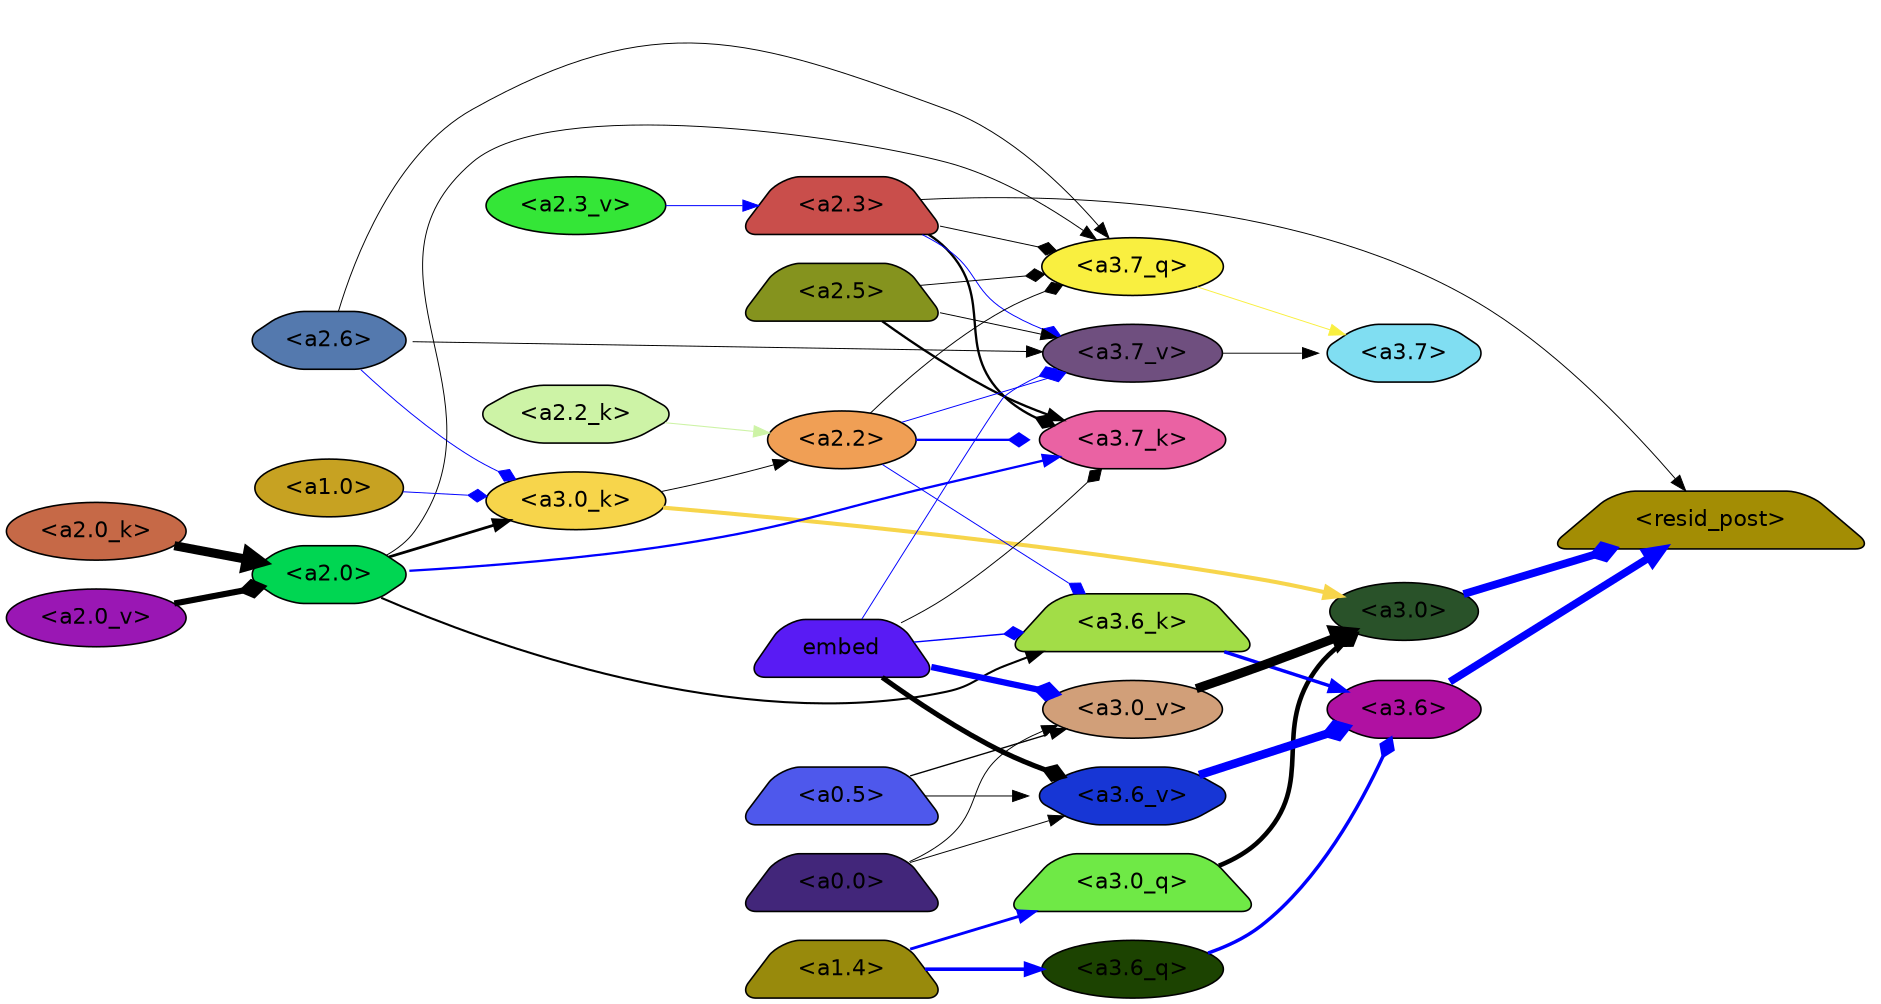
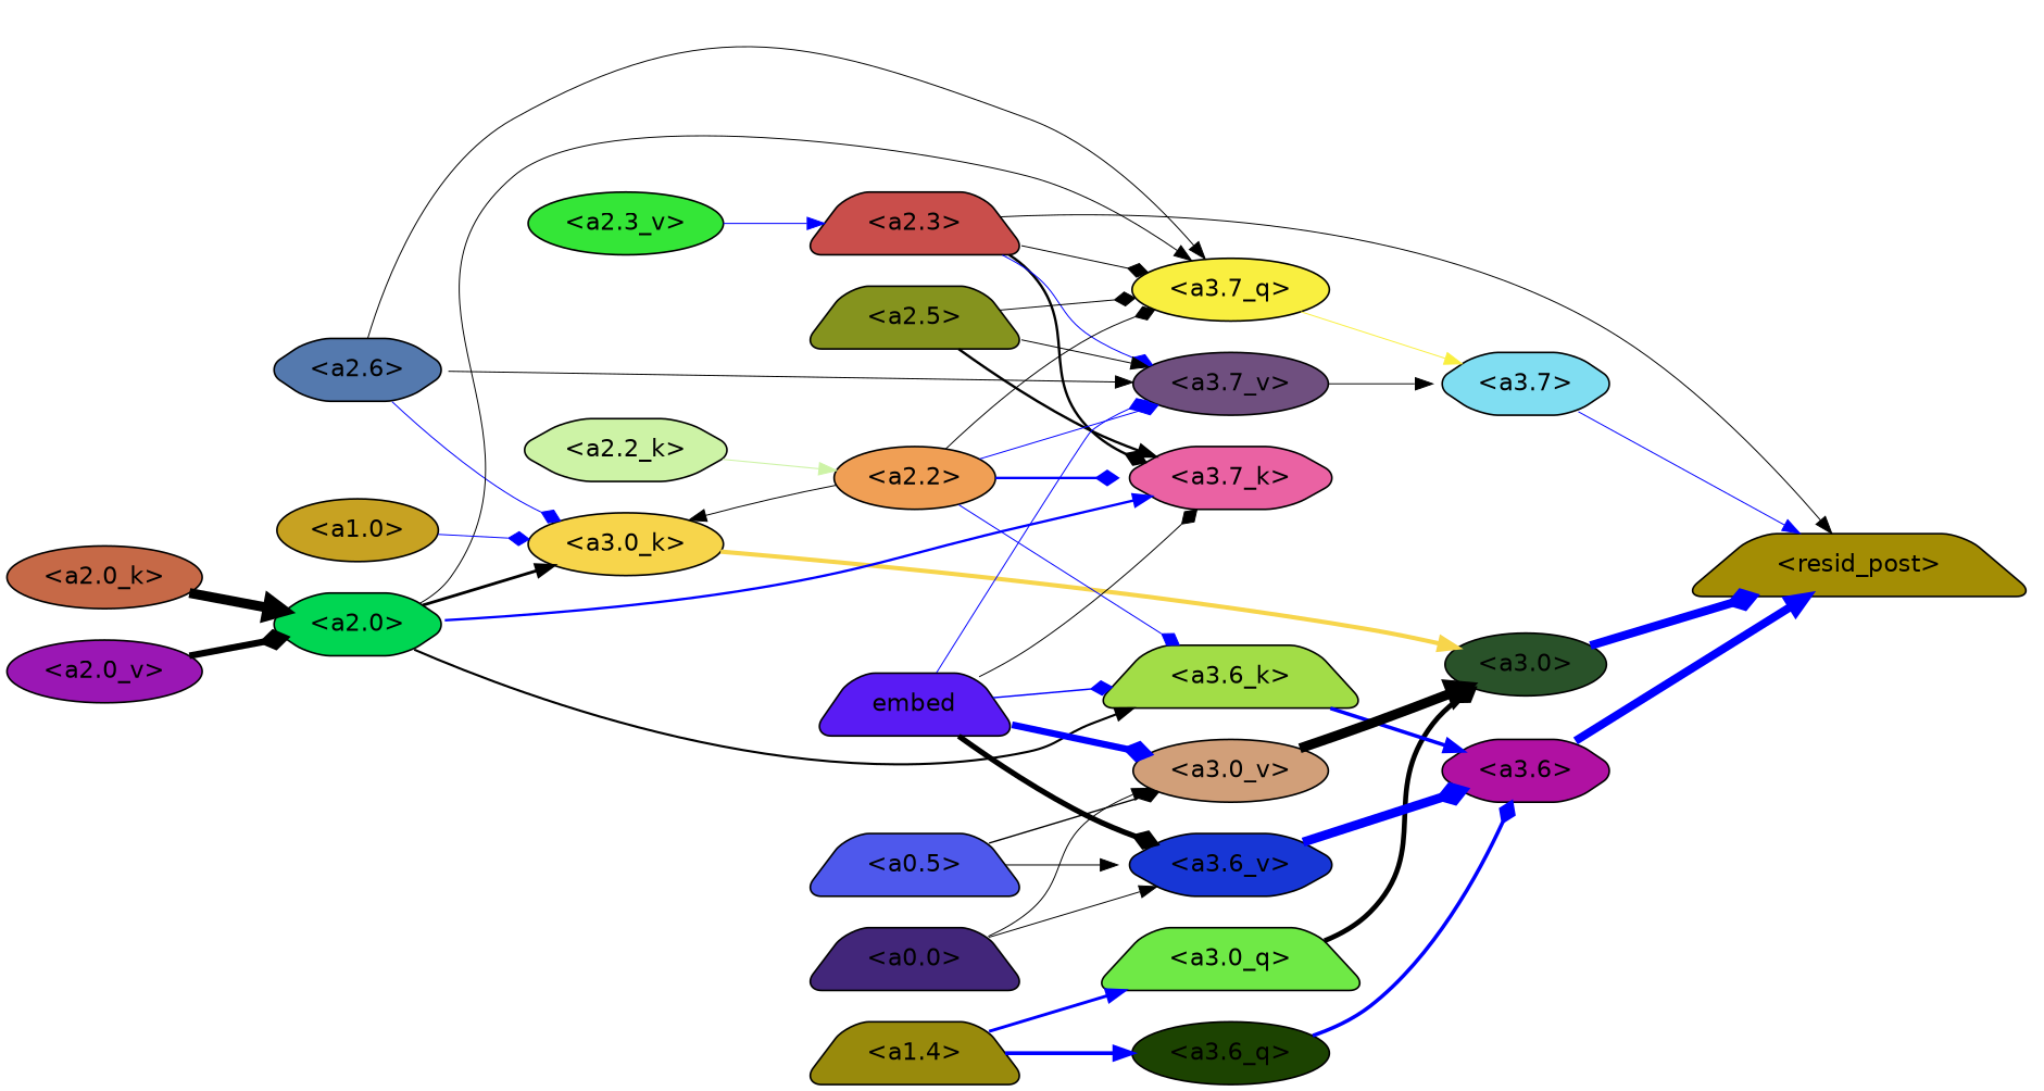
  strict digraph {
    rankdir=LR
    splines=true
    node [color=black fontname=Helvetica shape=ellipse style="filled, rounded"]
    edge [arrowhead=normal color=black penwidth=0.6]
    "<a3.7>" [fillcolor="#80def2" shape=hexagon]
    "<resid_post>" [fillcolor="#a38d04" shape=trapezium]
    "<a3.6>" [fillcolor="#b011a2" shape=hexagon]
    "<a3.0>" [fillcolor="#295229"]
    "<a2.3>" [fillcolor="#c94e4b" shape=trapezium]
    "<a3.7_q>" [fillcolor="#f9ef40"]
    "<a3.7_k>" [fillcolor="#ea62a3" shape=hexagon]
    "<a3.7_v>" [fillcolor="#6f4f7f"]
    "<a3.6_q>" [fillcolor="#1c4301"]
    "<a3.0_q>" [fillcolor="#6fe946" shape=trapezium]
    "<a3.6_k>" [fillcolor="#a2dd47" shape=trapezium]
    "<a3.0_k>" [fillcolor="#f7d54b"]
    "<a3.6_v>" [fillcolor="#1736d5" shape=hexagon]
    "<a3.0_v>" [fillcolor="#d19f79"]
    "<a2.6>" [fillcolor="#5479ae" shape=hexagon]
    "<a2.5>" [fillcolor="#85931e" shape=trapezium]
    "<a2.2>" [fillcolor="#f09f55"]
    "<a2.0>" [fillcolor="#00d652" shape=hexagon]
    "<a1.4>" [fillcolor="#988a0c" shape=trapezium]
    embed [fillcolor="#591bf4" shape=trapezium]
    "<a1.0>" [fillcolor="#c7a222"]
    "<a0.5>" [fillcolor="#4e58ec" shape=trapezium]
    "<a0.0>" [fillcolor="#42267a" shape=trapezium]
    "<a2.2_k>" [fillcolor="#cdf3a6" shape=hexagon]
    "<a2.0_k>" [fillcolor="#c66947"]
    "<a2.3_v>" [fillcolor="#34e637"]
    "<a2.0_v>" [fillcolor="#9a17b4"]
+   "<a3.7>" -> "<resid_post>" [color=blue]
    "<a3.6>" -> "<resid_post>" [color=blue penwidth=4.746312499046326]
    "<a3.0>" -> "<resid_post>" [arrowhead=diamond color=blue penwidth=4.896343111991882]
    "<a2.3>" -> "<resid_post>"
    "<a2.3>" -> "<a3.7_q>" [arrowhead=diamond]
    "<a2.3>" -> "<a3.7_k>" [arrowhead=diamond penwidth=1.467104621231556]
    "<a2.3>" -> "<a3.7_v>" [arrowhead=diamond color=blue]
    "<a3.7_q>" -> "<a3.7>" [color="#f9ef40" arrowhead=""]
    "<a3.7_v>" -> "<a3.7>"
    "<a3.6_q>" -> "<a3.6>" [arrowhead=diamond color=blue penwidth=2.160832464694977]
    "<a3.0_q>" -> "<a3.0>" [arrowhead=diamond penwidth=2.870753765106201]
    "<a3.6_k>" -> "<a3.6>" [color=blue penwidth=2.13908451795578]
    "<a3.0_k>" -> "<a3.0>" [color="#f7d54b" penwidth=2.520303964614868 arrowhead=""]
    "<a3.6_v>" -> "<a3.6>" [arrowhead=diamond color=blue penwidth=5.297133803367615]
    "<a3.0_v>" -> "<a3.0>" [penwidth=5.680712580680847]
    "<a2.6>" -> "<a3.7_q>"
    "<a2.6>" -> "<a3.7_v>"
    "<a2.6>" -> "<a3.0_k>" [arrowhead=diamond color=blue]
    "<a2.5>" -> "<a3.7_q>" [arrowhead=diamond]
    "<a2.5>" -> "<a3.7_k>" [penwidth=1.4526091292500496]
    "<a2.5>" -> "<a3.7_v>"
    "<a2.2>" -> "<a3.7_q>" [arrowhead=diamond]
    "<a2.2>" -> "<a3.7_k>" [arrowhead=diamond color=blue penwidth=1.4310357049107552]
    "<a2.2>" -> "<a3.7_v>" [arrowhead=diamond color=blue]
    "<a2.2>" -> "<a3.6_k>" [arrowhead=diamond color=blue]
-   "<a3.0_k>" -> "<a2.2>"
+   "<a2.2>" -> "<a3.0_k>"
    "<a2.0>" -> "<a3.7_q>"
    "<a2.0>" -> "<a3.7_k>" [color=blue penwidth=1.4314699843525887]
    "<a2.0>" -> "<a3.6_k>" [penwidth=1.2950235605239868]
    "<a2.0>" -> "<a3.0_k>" [penwidth=1.712992787361145]
    "<a1.4>" -> "<a3.6_q>" [color=blue penwidth=2.242796540260315]
    "<a1.4>" -> "<a3.0_q>" [color=blue penwidth=1.7808996737003326]
    embed -> "<a3.7_k>" [arrowhead=diamond]
    embed -> "<a3.7_v>" [arrowhead=diamond color=blue]
    embed -> "<a3.6_k>" [arrowhead=diamond color=blue penwidth=0.891706109046936]
    embed -> "<a3.6_v>" [arrowhead=diamond penwidth=3.1766927242279053]
    embed -> "<a3.0_v>" [arrowhead=diamond color=blue penwidth=3.9005755856633186]
    "<a1.0>" -> "<a3.0_k>" [arrowhead=diamond color=blue]
    "<a0.5>" -> "<a3.6_v>"
-   "<a0.5>" -> "<a3.0_v>" [penwidth=0.8493617177009583]
+   "<a0.5>" -> "<a3.0_v>" [arrowhead=diamond penwidth=0.8493617177009583]
    "<a0.0>" -> "<a3.6_v>"
    "<a0.0>" -> "<a3.0_v>"
    "<a2.2_k>" -> "<a2.2>" [color="#cdf3a6" penwidth=0.6690489649772644 arrowhead=""]
    "<a2.0_k>" -> "<a2.0>" [penwidth=5.656688302755356]
    "<a2.3_v>" -> "<a2.3>" [color=blue]
    "<a2.0_v>" -> "<a2.0>" [arrowhead=diamond penwidth=3.8170836865901947]
  }
